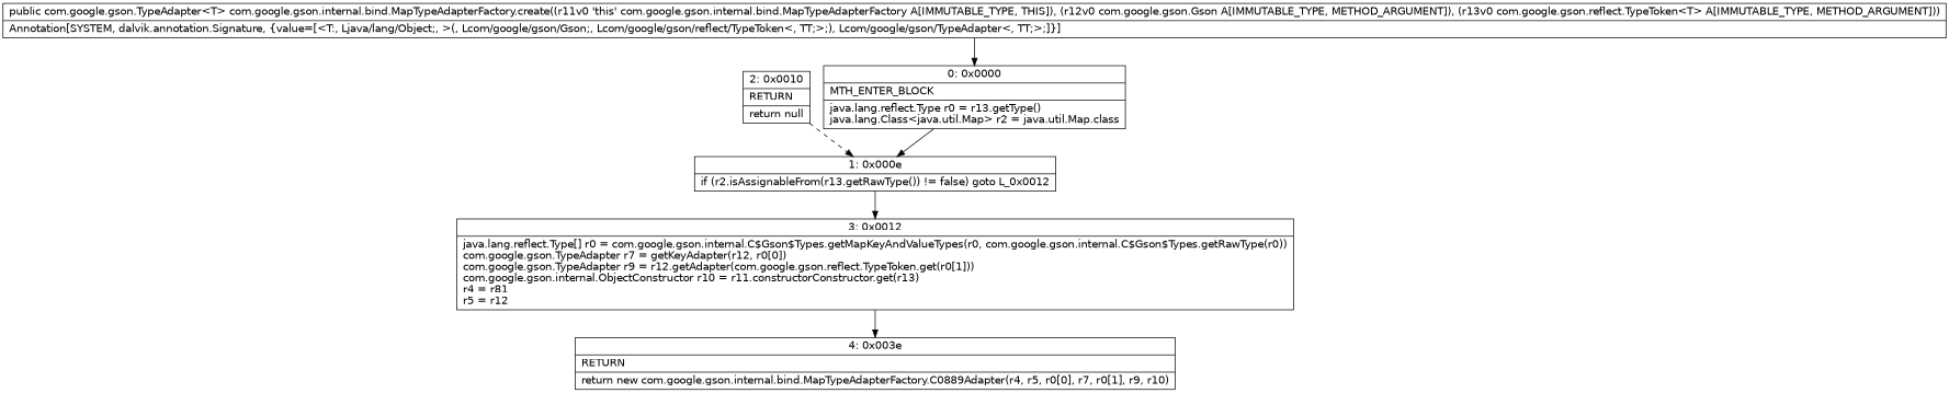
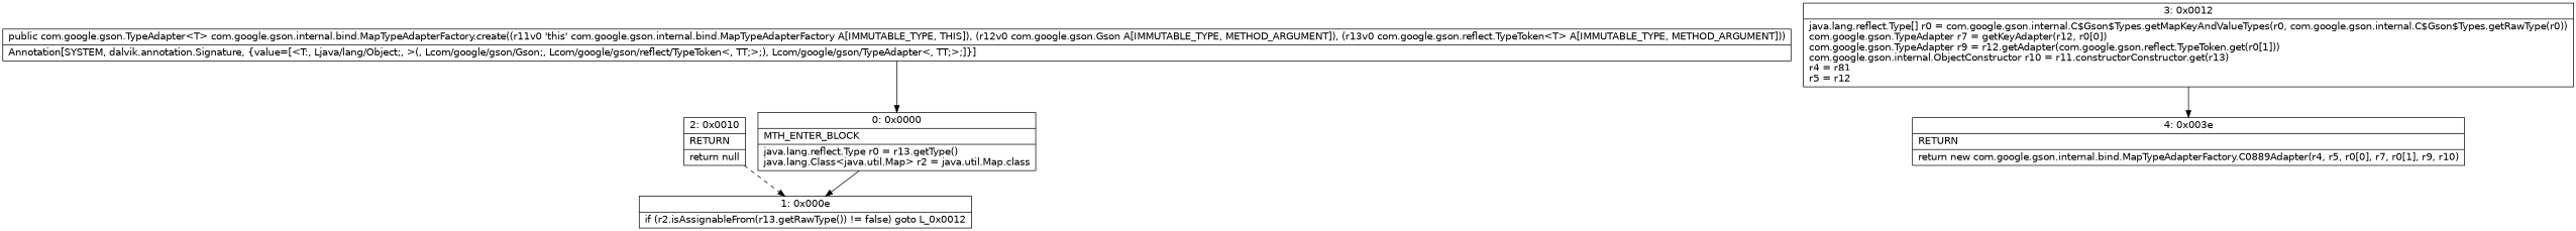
  digraph {
    fontname="DejaVu Sans"
    node [fontname="DejaVu Sans" shape=record]
    edge [fontname="DejaVu Sans"]
    n1 [label="{0\:\ 0x0000|MTH_ENTER_BLOCK\l|java.lang.reflect.Type r0 = r13.getType()\ljava.lang.Class\<java.util.Map\> r2 = java.util.Map.class\l}"]
    n2 [label="{1\:\ 0x000e|if (r2.isAssignableFrom(r13.getRawType()) != false) goto L_0x0012\l}"]
    n3 [label="{3\:\ 0x0012|java.lang.reflect.Type[] r0 = com.google.gson.internal.C$Gson$Types.getMapKeyAndValueTypes(r0, com.google.gson.internal.C$Gson$Types.getRawType(r0))\lcom.google.gson.TypeAdapter r7 = getKeyAdapter(r12, r0[0])\lcom.google.gson.TypeAdapter r9 = r12.getAdapter(com.google.gson.reflect.TypeToken.get(r0[1]))\lcom.google.gson.internal.ObjectConstructor r10 = r11.constructorConstructor.get(r13)\lr4 = r81\lr5 = r12\l}"]
    n4 [label="{2\:\ 0x0010|RETURN\l|return null\l}"]
    n5 [label="{4\:\ 0x003e|RETURN\l|return new com.google.gson.internal.bind.MapTypeAdapterFactory.C0889Adapter(r4, r5, r0[0], r7, r0[1], r9, r10)\l}"]
    n6 [label="{public com.google.gson.TypeAdapter\<T\> com.google.gson.internal.bind.MapTypeAdapterFactory.create((r11v0 'this' com.google.gson.internal.bind.MapTypeAdapterFactory A[IMMUTABLE_TYPE, THIS]), (r12v0 com.google.gson.Gson A[IMMUTABLE_TYPE, METHOD_ARGUMENT]), (r13v0 com.google.gson.reflect.TypeToken\<T\> A[IMMUTABLE_TYPE, METHOD_ARGUMENT]))  | Annotation[SYSTEM, dalvik.annotation.Signature, \{value=[\<T:, Ljava\/lang\/Object;, \>(, Lcom\/google\/gson\/Gson;, Lcom\/google\/gson\/reflect\/TypeToken\<, TT;\>;), Lcom\/google\/gson\/TypeAdapter\<, TT;\>;]\}]\l}"]
    n1 -> n2
-   n2 -> n3
    n3 -> n5
    n4 -> n2 [style=dashed]
    n6 -> n1
  }
